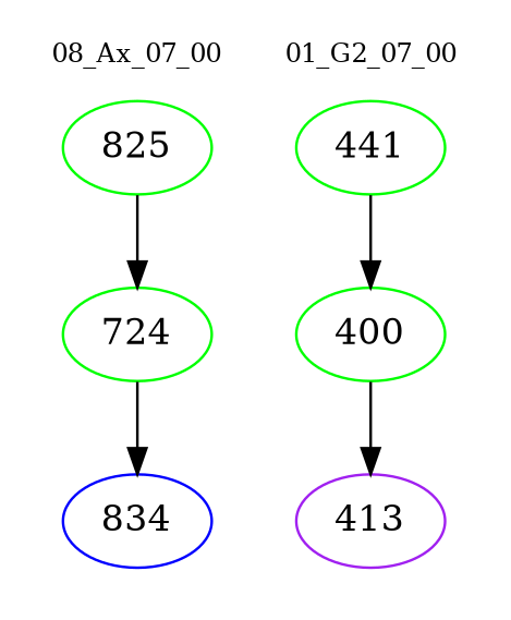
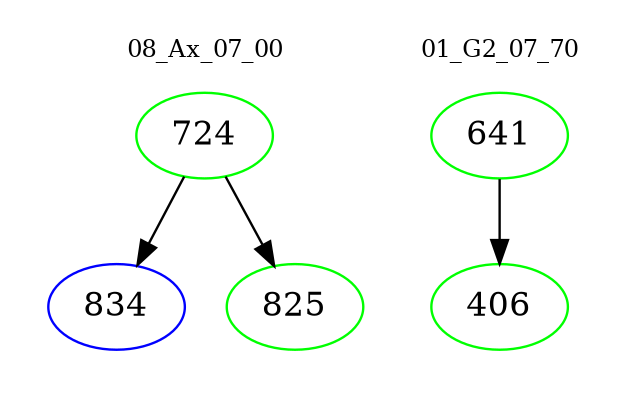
  digraph {
    node [color=green]
    edge [color=black]
    n1 [label=724]
    n2 [color=blue label=834]
    n3 [label=825]
-   n4 [label=400]
-   n5 [label=441]
-   n6 [color=purple label=413]
+   n4 [label=406]
+   n5 [label=641]
    subgraph cluster_1 {
      color=white
      fontsize=10
      label="08_Ax_07_00"
      n1
      n2
      n3
    }
    subgraph cluster_2 {
      color=white
      fontsize=10
-     label="01_G2_07_00"
+     label="01_G2_07_70"
      n4
      n5
-     n6
    }
    n1 -> n2
-   n3 -> n1
-   n4 -> n6
+   n1 -> n3
    n5 -> n4
  }
